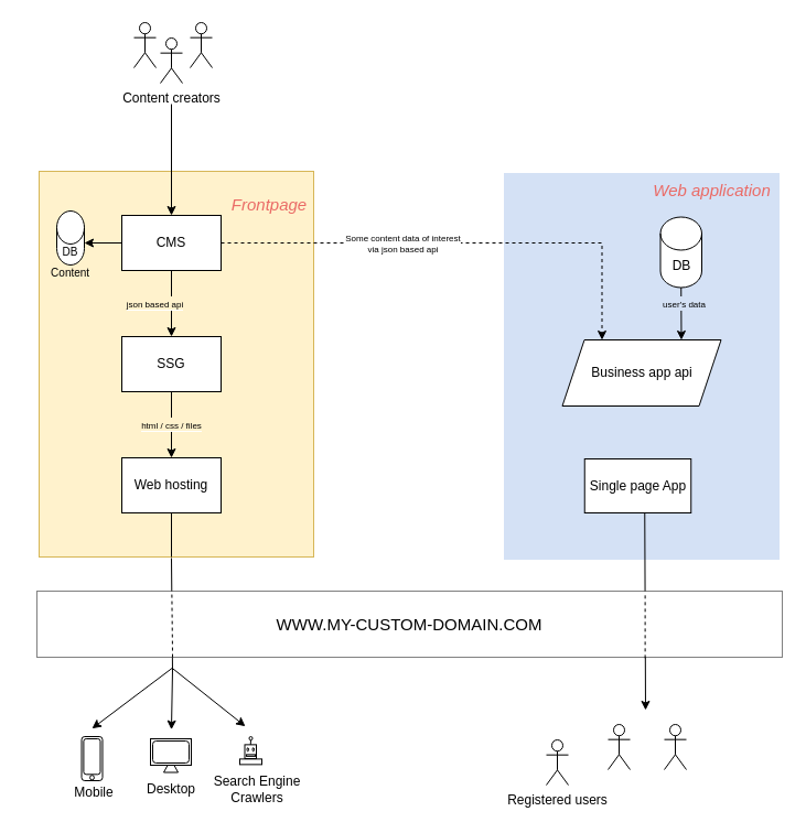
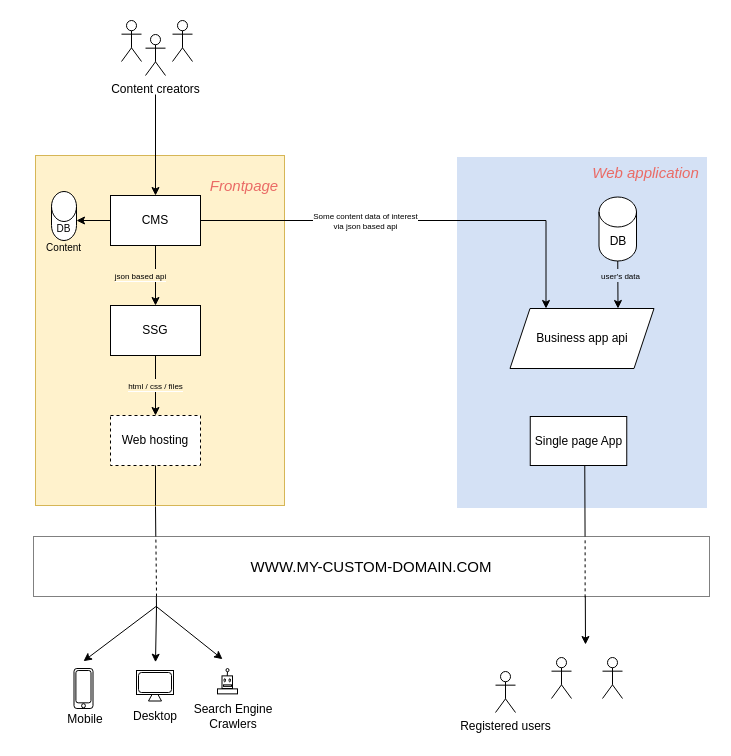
  <mxCell id="0" />
  <mxCell id="1" parent="0" />
  <mxCell id="2" value="" style="group" vertex="1" connectable="0" parent="1"><mxGeometry x="20" y="20" width="280" height="609" as="geometry" /></mxCell>
  <mxCell id="3" value="&lt;span style=&quot;caret-color: rgba(0, 0, 0, 0); color: rgba(0, 0, 0, 0); font-family: monospace; font-size: 0px; text-align: start;&quot;&gt;%3CmxGraphModel%3E%3Croot%3E%3CmxCell%20id%3D%220%22%2F%3E%3CmxCell%20id%3D%221%22%20parent%3D%220%22%2F%3E%3CmxCell%20id%3D%222%22%20value%3D%22%22%20style%3D%22shape%3DumlActor%3BverticalLabelPosition%3Dbottom%3BverticalAlign%3Dtop%3Bhtml%3D1%3BoutlineConnect%3D0%3B%22%20vertex%3D%221%22%20parent%3D%221%22%3E%3CmxGeometry%20x%3D%22404%22%20y%3D%22140%22%20width%3D%2220%22%20height%3D%2241%22%20as%3D%22geometry%22%2F%3E%3C%2FmxCell%3E%3C%2Froot%3E%3C%2FmxGraphModel%3E&lt;/span&gt;&lt;span style=&quot;caret-color: rgba(0, 0, 0, 0); color: rgba(0, 0, 0, 0); font-family: monospace; font-size: 0px; text-align: start;&quot;&gt;%3CmxGraphModel%3E%3Croot%3E%3CmxCell%20id%3D%220%22%2F%3E%3CmxCell%20id%3D%221%22%20parent%3D%220%22%2F%3E%3CmxCell%20id%3D%222%22%20value%3D%22%22%20style%3D%22shape%3DumlActor%3BverticalLabelPosition%3Dbottom%3BverticalAlign%3Dtop%3Bhtml%3D1%3BoutlineConnect%3D0%3B%22%20vertex%3D%221%22%20parent%3D%221%22%3E%3CmxGeometry%20x%3D%22404%22%20y%3D%22140%22%20width%3D%2220%22%20height%3D%2241%22%20as%3D%22geometry%22%2F%3E%3C%2FmxCell%3E%3C%2Froot%3E%3C%2FmxGraphModel%3E&lt;/span&gt;" style="rounded=0;whiteSpace=wrap;html=1;fillColor=#fff2cc;strokeColor=#d6b656;" vertex="1" parent="2"><mxGeometry x="15" y="135" width="249" height="350" as="geometry" /></mxCell>
  <mxCell id="4" value="CMS" style="rounded=0;whiteSpace=wrap;html=1;" vertex="1" parent="2"><mxGeometry x="90" y="175" width="90" height="50" as="geometry" /></mxCell>
  <mxCell id="5" value="SSG" style="rounded=0;whiteSpace=wrap;html=1;" vertex="1" parent="2"><mxGeometry x="90" y="285" width="90" height="50" as="geometry" /></mxCell>
  <mxCell id="6" value="&lt;span style=&quot;background-color: rgb(255, 242, 204);&quot;&gt;&lt;font style=&quot;font-size: 8px;&quot;&gt;json based api&lt;/font&gt;&lt;/span&gt;" style="endArrow=classic;html=1;rounded=0;entryX=0.5;entryY=0;entryDx=0;entryDy=0;exitX=0.5;exitY=1;exitDx=0;exitDy=0;fillColor=#fff2cc;strokeColor=#000000;" edge="1" parent="2" source="4" target="5"><mxGeometry y="-14" width="50" height="50" relative="1" as="geometry"><mxPoint x="110" y="235" as="sourcePoint" /><mxPoint x="370" y="365" as="targetPoint" /><mxPoint x="-1" as="offset" /></mxGeometry></mxCell>
- <mxCell id="7" value="Web hosting" style="rounded=0;whiteSpace=wrap;html=1;" vertex="1" parent="2"><mxGeometry x="90" y="395" width="90" height="50" as="geometry" /></mxCell>
+ <mxCell id="7" value="Web hosting" style="rounded=0;whiteSpace=wrap;html=1;dashed=1;" vertex="1" parent="2"><mxGeometry x="90" y="395" width="90" height="50" as="geometry" /></mxCell>
  <mxCell id="8" value="&lt;span style=&quot;background-color: rgb(255, 242, 204);&quot;&gt;&lt;font style=&quot;font-size: 8px;&quot;&gt;html / css / files&lt;/font&gt;&lt;/span&gt;" style="endArrow=classic;html=1;rounded=0;entryX=0.5;entryY=0;entryDx=0;entryDy=0;exitX=0.5;exitY=1;exitDx=0;exitDy=0;" edge="1" parent="2" target="7"><mxGeometry width="50" height="50" relative="1" as="geometry"><mxPoint x="135" y="335" as="sourcePoint" /><mxPoint x="370" y="475" as="targetPoint" /></mxGeometry></mxCell>
  <mxCell id="9" value="" style="endArrow=none;html=1;rounded=0;entryX=0.5;entryY=1;entryDx=0;entryDy=0;" edge="1" parent="2" target="7"><mxGeometry width="50" height="50" relative="1" as="geometry"><mxPoint x="135" y="485" as="sourcePoint" /><mxPoint x="370" y="505" as="targetPoint" /></mxGeometry></mxCell>
  <mxCell id="10" value="Content creators" style="shape=umlActor;verticalLabelPosition=bottom;verticalAlign=top;html=1;outlineConnect=0;" vertex="1" parent="2"><mxGeometry x="125" y="14" width="20" height="41" as="geometry" /></mxCell>
  <mxCell id="11" value="" style="endArrow=classic;html=1;rounded=0;entryX=0.5;entryY=0;entryDx=0;entryDy=0;" edge="1" parent="2" target="4"><mxGeometry width="50" height="50" relative="1" as="geometry"><mxPoint x="135" y="74" as="sourcePoint" /><mxPoint x="135" y="135" as="targetPoint" /></mxGeometry></mxCell>
  <mxCell id="12" value="" style="shape=umlActor;verticalLabelPosition=bottom;verticalAlign=top;html=1;outlineConnect=0;" vertex="1" parent="2"><mxGeometry x="101" width="20" height="41" as="geometry" /></mxCell>
  <mxCell id="13" value="" style="shape=umlActor;verticalLabelPosition=bottom;verticalAlign=top;html=1;outlineConnect=0;" vertex="1" parent="2"><mxGeometry x="152" width="20" height="41" as="geometry" /></mxCell>
  <mxCell id="14" value="&lt;span style=&quot;font-size: 10px;&quot;&gt;DB&lt;/span&gt;" style="shape=cylinder3;whiteSpace=wrap;html=1;boundedLbl=1;backgroundOutline=1;size=15;fillColor=#FFFFFF;" vertex="1" parent="2"><mxGeometry x="31" y="171" width="25" height="49" as="geometry" /></mxCell>
  <mxCell id="15" value="" style="endArrow=classic;html=1;rounded=0;labelBackgroundColor=#FFF2CC;strokeColor=#000000;exitX=0;exitY=0.5;exitDx=0;exitDy=0;" edge="1" parent="2" source="4"><mxGeometry width="50" height="50" relative="1" as="geometry"><mxPoint x="221" y="278" as="sourcePoint" /><mxPoint x="56" y="200" as="targetPoint" /></mxGeometry></mxCell>
  <mxCell id="16" value="Content&amp;nbsp;" style="text;html=1;strokeColor=none;fillColor=none;align=center;verticalAlign=middle;whiteSpace=wrap;rounded=0;fontSize=10;" vertex="1" parent="2"><mxGeometry x="15" y="212" width="60" height="30" as="geometry" /></mxCell>
  <mxCell id="17" value="" style="group" vertex="1" connectable="0" parent="2"><mxGeometry x="35" y="648" width="219" height="66" as="geometry" /></mxCell>
  <mxCell id="18" value="" style="group" vertex="1" connectable="0" parent="17"><mxGeometry width="60" height="66" as="geometry" /></mxCell>
  <mxCell id="19" value="" style="group" vertex="1" connectable="0" parent="18"><mxGeometry x="18.5" width="19" height="40" as="geometry" /></mxCell>
  <mxCell id="20" value="" style="rounded=1;whiteSpace=wrap;html=1;" vertex="1" parent="19"><mxGeometry width="19" height="40" as="geometry" /></mxCell>
  <mxCell id="21" value="" style="rounded=1;whiteSpace=wrap;html=1;" vertex="1" parent="19"><mxGeometry x="1.9" y="2.02" width="15.1" height="32.32" as="geometry" /></mxCell>
  <mxCell id="22" value="" style="ellipse;whiteSpace=wrap;html=1;aspect=fixed;" vertex="1" parent="19"><mxGeometry x="7.6" y="35.152" width="3.8" height="4.18" as="geometry" /></mxCell>
  <mxCell id="23" value="Mobile" style="text;html=1;strokeColor=none;fillColor=none;align=center;verticalAlign=middle;whiteSpace=wrap;rounded=0;" vertex="1" parent="18"><mxGeometry y="36" width="60" height="30" as="geometry" /></mxCell>
  <mxCell id="24" value="" style="group" vertex="1" connectable="0" parent="17"><mxGeometry x="81" y="2" width="37" height="30.5" as="geometry" /></mxCell>
  <mxCell id="25" value="" style="triangle;whiteSpace=wrap;html=1;rotation=-90;" vertex="1" parent="24"><mxGeometry x="12.5" y="18" width="12" height="13" as="geometry" /></mxCell>
  <mxCell id="26" value="" style="rounded=0;whiteSpace=wrap;html=1;" vertex="1" parent="24"><mxGeometry width="37" height="24" as="geometry" /></mxCell>
  <mxCell id="27" value="" style="rounded=1;whiteSpace=wrap;html=1;" vertex="1" parent="24"><mxGeometry x="2" y="2" width="33" height="20" as="geometry" /></mxCell>
  <mxCell id="28" value="Desktop" style="text;html=1;strokeColor=none;fillColor=none;align=center;verticalAlign=middle;whiteSpace=wrap;rounded=0;" vertex="1" parent="17"><mxGeometry x="68" y="32.5" width="64" height="30" as="geometry" /></mxCell>
  <mxCell id="29" value="" style="group" vertex="1" connectable="0" parent="17"><mxGeometry x="162" width="20" height="25.37" as="geometry" /></mxCell>
  <mxCell id="30" value="" style="rounded=0;whiteSpace=wrap;html=1;" vertex="1" parent="29"><mxGeometry y="20.37" width="20" height="5" as="geometry" /></mxCell>
  <mxCell id="31" value="" style="rounded=0;whiteSpace=wrap;html=1;" vertex="1" parent="29"><mxGeometry x="4.5" y="7.37" width="10.5" height="12.63" as="geometry" /></mxCell>
  <mxCell id="32" value="" style="ellipse;whiteSpace=wrap;html=1;" vertex="1" parent="29"><mxGeometry x="6.5" y="10.12" width="1.5" height="3.25" as="geometry" /></mxCell>
  <mxCell id="33" value="" style="ellipse;whiteSpace=wrap;html=1;" vertex="1" parent="29"><mxGeometry x="11.5" y="10.12" width="1.5" height="3.25" as="geometry" /></mxCell>
  <mxCell id="34" value="" style="endArrow=none;html=1;rounded=0;exitX=0.5;exitY=0;exitDx=0;exitDy=0;" edge="1" parent="29" source="31"><mxGeometry width="50" height="50" relative="1" as="geometry"><mxPoint x="-65" y="20.37" as="sourcePoint" /><mxPoint x="10" y="2.37" as="targetPoint" /></mxGeometry></mxCell>
  <mxCell id="35" value="" style="ellipse;whiteSpace=wrap;html=1;" vertex="1" parent="29"><mxGeometry x="8.5" width="3" height="3.25" as="geometry" /></mxCell>
  <mxCell id="36" value="" style="rounded=0;whiteSpace=wrap;html=1;" vertex="1" parent="29"><mxGeometry x="6" y="16.37" width="8" height="1.5" as="geometry" /></mxCell>
  <mxCell id="37" value="Search Engine Crawlers" style="text;html=1;strokeColor=none;fillColor=none;align=center;verticalAlign=middle;whiteSpace=wrap;rounded=0;" vertex="1" parent="17"><mxGeometry x="137" y="33" width="82" height="30" as="geometry" /></mxCell>
  <mxCell id="38" value="" style="endArrow=classic;html=1;rounded=0;exitX=0.48;exitY=0.998;exitDx=0;exitDy=0;exitPerimeter=0;entryX=0.48;entryY=0.998;entryDx=0;entryDy=0;entryPerimeter=0;" edge="1" parent="2"><mxGeometry width="50" height="50" relative="1" as="geometry"><mxPoint x="135.52" y="586" as="sourcePoint" /><mxPoint x="63" y="640.7" as="targetPoint" /></mxGeometry></mxCell>
  <mxCell id="39" value="" style="endArrow=classic;html=1;rounded=0;exitX=0.482;exitY=0.998;exitDx=0;exitDy=0;exitPerimeter=0;entryX=0.482;entryY=0.998;entryDx=0;entryDy=0;entryPerimeter=0;" edge="1" parent="2"><mxGeometry width="50" height="50" relative="1" as="geometry"><mxPoint x="136.018" y="586" as="sourcePoint" /><mxPoint x="135" y="641.7" as="targetPoint" /></mxGeometry></mxCell>
  <mxCell id="40" value="" style="endArrow=classic;html=1;rounded=0;exitX=0.483;exitY=0.999;exitDx=0;exitDy=0;exitPerimeter=0;entryX=0.483;entryY=0.999;entryDx=0;entryDy=0;entryPerimeter=0;" edge="1" parent="2"><mxGeometry width="50" height="50" relative="1" as="geometry"><mxPoint x="136.267" y="586.35" as="sourcePoint" /><mxPoint x="202" y="638.7" as="targetPoint" /></mxGeometry></mxCell>
  <mxCell id="41" value="&lt;i&gt;&lt;font color=&quot;#ea6b66&quot;&gt;Frontpage&lt;/font&gt;&lt;/i&gt;" style="text;html=1;strokeColor=none;fillColor=none;align=center;verticalAlign=middle;whiteSpace=wrap;rounded=0;dashed=1;dashPattern=1 1;fontSize=15;" vertex="1" parent="2"><mxGeometry x="194" y="150" width="60" height="30" as="geometry" /></mxCell>
  <mxCell id="42" value="" style="group" vertex="1" connectable="0" parent="1"><mxGeometry x="457" y="157" width="249" height="361" as="geometry" /></mxCell>
  <mxCell id="43" value="&lt;span style=&quot;caret-color: rgba(0, 0, 0, 0); color: rgba(0, 0, 0, 0); font-family: monospace; font-size: 0px; text-align: start;&quot;&gt;%3CmxGraphModel%3E%3Croot%3E%3CmxCell%20id%3D%220%22%2F%3E%3CmxCell%20id%3D%221%22%20parent%3D%220%22%2F%3E%3CmxCell%20id%3D%222%22%20value%3D%22%22%20style%3D%22shape%3DumlActor%3BverticalLabelPosition%3Dbottom%3BverticalAlign%3Dtop%3Bhtml%3D1%3BoutlineConnect%3D0%3B%22%20vertex%3D%221%22%20parent%3D%221%22%3E%3CmxGeometry%20x%3D%22404%22%20y%3D%22140%22%20width%3D%2220%22%20height%3D%2241%22%20as%3D%22geometry%22%2F%3E%3C%2FmxCell%3E%3C%2Froot%3E%3C%2FmxGraphModel%3E&lt;/span&gt;&lt;span style=&quot;caret-color: rgba(0, 0, 0, 0); color: rgba(0, 0, 0, 0); font-family: monospace; font-size: 0px; text-align: start;&quot;&gt;%3CmxGraphModel%3E%3Croot%3E%3CmxCell%20id%3D%220%22%2F%3E%3CmxCell%20id%3D%221%22%20parent%3D%220%22%2F%3E%3CmxCell%20id%3D%222%22%20value%3D%22%22%20style%3D%22shape%3DumlActor%3BverticalLabelPosition%3Dbottom%3BverticalAlign%3Dtop%3Bhtml%3D1%3BoutlineConnect%3D0%3B%22%20vertex%3D%221%22%20parent%3D%221%22%3E%3CmxGeometry%20x%3D%22404%22%20y%3D%22140%22%20width%3D%2220%22%20height%3D%2241%22%20as%3D%22geometry%22%2F%3E%3C%2FmxCell%3E%3C%2Froot%3E%3C%2FmxGraphModel%3E&lt;/span&gt;" style="rounded=0;whiteSpace=wrap;html=1;fillColor=#D4E1F5;strokeColor=#D4E1F5;" vertex="1" parent="42"><mxGeometry width="249" height="350" as="geometry" /></mxCell>
  <mxCell id="44" value="Business app api" style="shape=parallelogram;perimeter=parallelogramPerimeter;whiteSpace=wrap;html=1;fixedSize=1;fillColor=#FFFFFF;" vertex="1" parent="42"><mxGeometry x="52.5" y="151" width="144" height="60" as="geometry" /></mxCell>
  <mxCell id="45" value="Single page App" style="rounded=0;whiteSpace=wrap;html=1;fillColor=#FFFFFF;" vertex="1" parent="42"><mxGeometry x="72.75" y="259" width="96.5" height="49" as="geometry" /></mxCell>
  <mxCell id="46" value="" style="group" vertex="1" connectable="0" parent="42"><mxGeometry x="143.5" y="39.5" width="37.5" height="64" as="geometry" /></mxCell>
  <mxCell id="47" value="DB" style="shape=cylinder3;whiteSpace=wrap;html=1;boundedLbl=1;backgroundOutline=1;size=15;fillColor=#FFFFFF;" vertex="1" parent="46"><mxGeometry x="-2" width="37.5" height="64" as="geometry" /></mxCell>
  <mxCell id="48" value="&lt;font style=&quot;font-size: 8px;&quot;&gt;user's data&lt;/font&gt;" style="endArrow=classic;html=1;rounded=0;labelBackgroundColor=#D4E1F5;strokeColor=#000000;exitX=0.5;exitY=1;exitDx=0;exitDy=0;exitPerimeter=0;entryX=0.75;entryY=0;entryDx=0;entryDy=0;" edge="1" parent="42" source="47" target="44"><mxGeometry x="-0.389" y="3" width="50" height="50" relative="1" as="geometry"><mxPoint x="584.25" y="419.5" as="sourcePoint" /><mxPoint x="634.25" y="369.5" as="targetPoint" /><mxPoint as="offset" /></mxGeometry></mxCell>
  <mxCell id="49" value="Web application&lt;br&gt;" style="text;html=1;strokeColor=none;fillColor=none;align=center;verticalAlign=middle;whiteSpace=wrap;rounded=0;dashed=1;dashPattern=1 1;fontSize=15;fontColor=#EA6B66;fontStyle=2" vertex="1" parent="42"><mxGeometry x="128" width="121" height="30" as="geometry" /></mxCell>
- <mxCell id="50" value="" style="endArrow=classic;html=1;rounded=0;labelBackgroundColor=#FFF2CC;fontSize=8;strokeColor=#000000;exitX=1;exitY=0.5;exitDx=0;exitDy=0;entryX=0.25;entryY=0;entryDx=0;entryDy=0;edgeStyle=orthogonalEdgeStyle;dashed=1;" edge="1" parent="1" source="4" target="44"><mxGeometry width="50" height="50" relative="1" as="geometry"><mxPoint x="305" y="196" as="sourcePoint" /><mxPoint x="398" y="266" as="targetPoint" /></mxGeometry></mxCell>
+ <mxCell id="50" value="" style="endArrow=classic;html=1;rounded=0;labelBackgroundColor=#FFF2CC;fontSize=8;strokeColor=#000000;exitX=1;exitY=0.5;exitDx=0;exitDy=0;entryX=0.25;entryY=0;entryDx=0;entryDy=0;edgeStyle=orthogonalEdgeStyle;dashed=0;" edge="1" parent="1" source="4" target="44"><mxGeometry width="50" height="50" relative="1" as="geometry"><mxPoint x="305" y="196" as="sourcePoint" /><mxPoint x="398" y="266" as="targetPoint" /></mxGeometry></mxCell>
  <mxCell id="51" value="Some content data of interest&lt;br&gt;via json based api&lt;br&gt;" style="edgeLabel;html=1;align=center;verticalAlign=middle;resizable=0;points=[];fontSize=8;" vertex="1" connectable="0" parent="50"><mxGeometry x="-0.245" relative="1" as="geometry"><mxPoint as="offset" /></mxGeometry></mxCell>
  <mxCell id="52" value="Registered users" style="shape=umlActor;verticalLabelPosition=bottom;verticalAlign=top;html=1;outlineConnect=0;" vertex="1" parent="1"><mxGeometry x="495" y="671" width="20" height="41" as="geometry" /></mxCell>
  <mxCell id="53" value="" style="shape=umlActor;verticalLabelPosition=bottom;verticalAlign=top;html=1;outlineConnect=0;" vertex="1" parent="1"><mxGeometry x="551" y="657" width="20" height="41" as="geometry" /></mxCell>
  <mxCell id="54" value="" style="shape=umlActor;verticalLabelPosition=bottom;verticalAlign=top;html=1;outlineConnect=0;" vertex="1" parent="1"><mxGeometry x="602" y="657" width="20" height="41" as="geometry" /></mxCell>
  <mxCell id="55" value="" style="endArrow=classic;html=1;rounded=0;labelBackgroundColor=#D4E1F5;fontSize=8;strokeColor=#000000;exitX=0.565;exitY=0.993;exitDx=0;exitDy=0;exitPerimeter=0;" edge="1" parent="1" source="45"><mxGeometry width="50" height="50" relative="1" as="geometry"><mxPoint x="445" y="593" as="sourcePoint" /><mxPoint x="585" y="644" as="targetPoint" /></mxGeometry></mxCell>
  <mxCell id="56" value="" style="endArrow=none;html=1;rounded=0;labelBackgroundColor=#D4E1F5;fontSize=8;strokeColor=#000000;" edge="1" parent="1"><mxGeometry width="50" height="50" relative="1" as="geometry"><mxPoint x="156" y="609" as="sourcePoint" /><mxPoint x="155" y="506" as="targetPoint" /></mxGeometry></mxCell>
  <mxCell id="57" value="&lt;font style=&quot;font-size: 15px;&quot;&gt;WWW.MY-CUSTOM-DOMAIN.COM&lt;/font&gt;" style="rounded=0;whiteSpace=wrap;html=1;fontSize=8;dashed=1;dashPattern=1 1;" vertex="1" parent="1"><mxGeometry x="33" y="536" width="676" height="60" as="geometry" /></mxCell>
  <mxCell id="58" value="" style="endArrow=none;dashed=1;html=1;rounded=0;labelBackgroundColor=#D4E1F5;fontSize=15;strokeColor=#000000;entryX=0.816;entryY=0.014;entryDx=0;entryDy=0;entryPerimeter=0;exitX=0.816;exitY=1.014;exitDx=0;exitDy=0;exitPerimeter=0;" edge="1" parent="1" source="57" target="57"><mxGeometry width="50" height="50" relative="1" as="geometry"><mxPoint x="352" y="551" as="sourcePoint" /><mxPoint x="402" y="501" as="targetPoint" /></mxGeometry></mxCell>
  <mxCell id="59" value="" style="endArrow=none;dashed=1;html=1;rounded=0;labelBackgroundColor=#D4E1F5;fontSize=15;strokeColor=#000000;exitX=0.182;exitY=1.001;exitDx=0;exitDy=0;exitPerimeter=0;entryX=0.181;entryY=0.006;entryDx=0;entryDy=0;entryPerimeter=0;" edge="1" parent="1" source="57" target="57"><mxGeometry width="50" height="50" relative="1" as="geometry"><mxPoint x="352" y="551" as="sourcePoint" /><mxPoint x="157" y="535" as="targetPoint" /></mxGeometry></mxCell>
